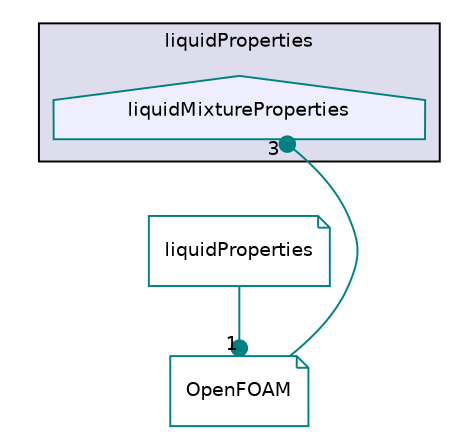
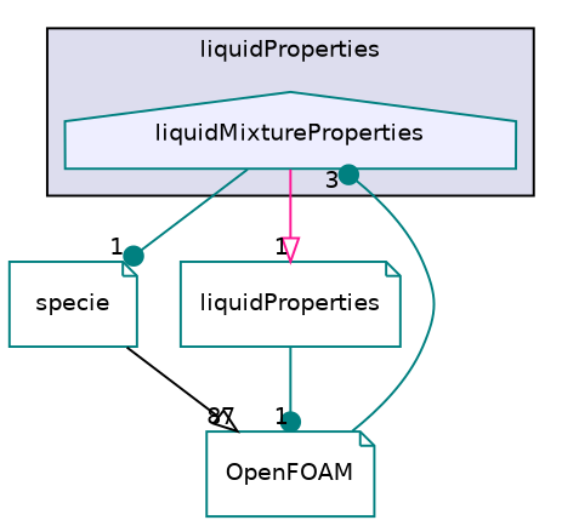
  digraph {
    compound=true
    node [color=teal fontname=Helvetica fontsize=10 shape=note]
    edge [arrowhead=dot color=teal headlabel=1 labeldistance=1.5 labelfontname=Helvetica labelfontsize=10]
    n1 [fillcolor="#eeeeff" label=liquidMixtureProperties pencolor=black shape=house style=filled]
+   n2 [label=specie]
    n3 [label=liquidProperties]
    n4 [label=OpenFOAM]
    subgraph cluster_1 {
      bgcolor="#ddddee"
      fontname=Helvetica
      fontsize=10
      label=liquidProperties
      pencolor=black
      n1
    }
+   n1 -> n2
+   n1 -> n3 [arrowhead=onormal color=deeppink]
+   n2 -> n4 [arrowhead=onormal color=black headlabel=87]
    n3 -> n4
    n4 -> n1 [headlabel=3]
  }
